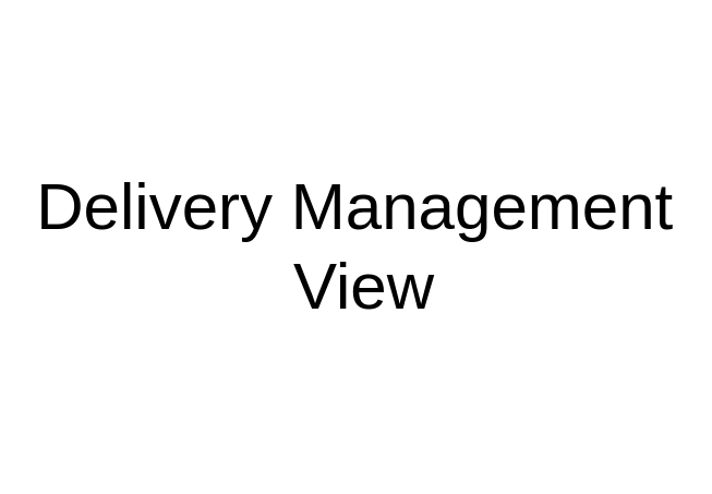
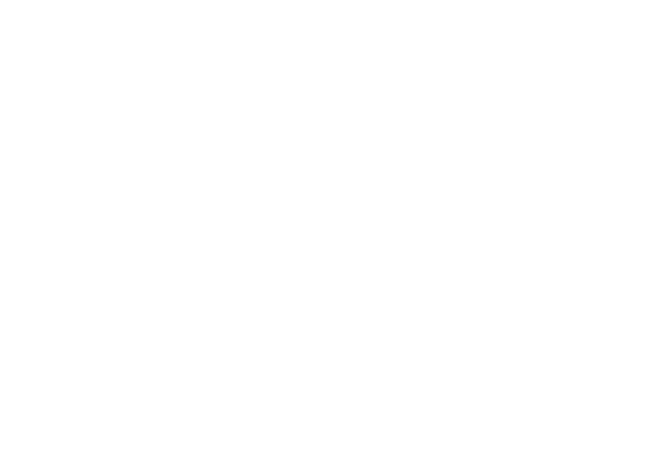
  <mxCell id="0" />
  <mxCell id="1" parent="0" />
- <mxCell id="2" value="Delivery Management&lt;br&gt;&amp;nbsp;View" style="text;html=1;strokeColor=none;fillColor=none;align=center;verticalAlign=middle;whiteSpace=wrap;rounded=0;fontSize=48;opacity=30;" parent="1" vertex="1"><mxGeometry x="20" y="20" width="480" height="320" as="geometry" /></mxCell>
